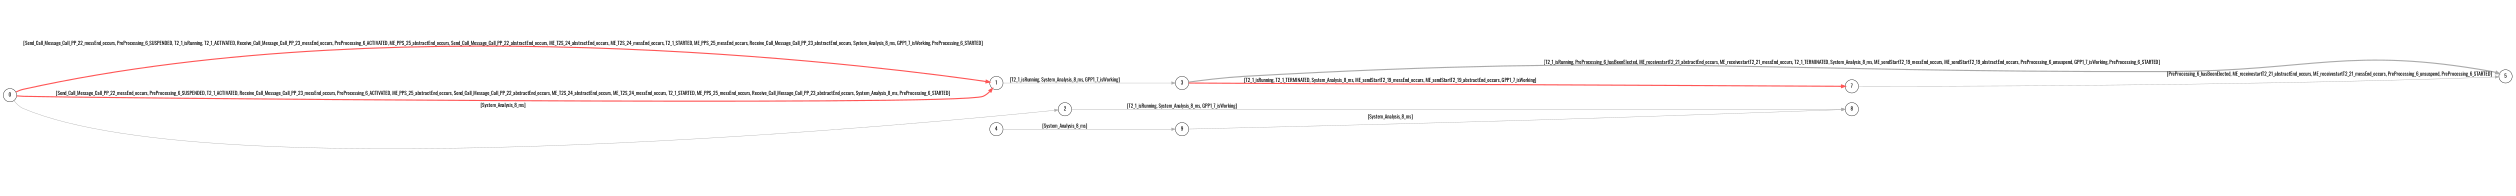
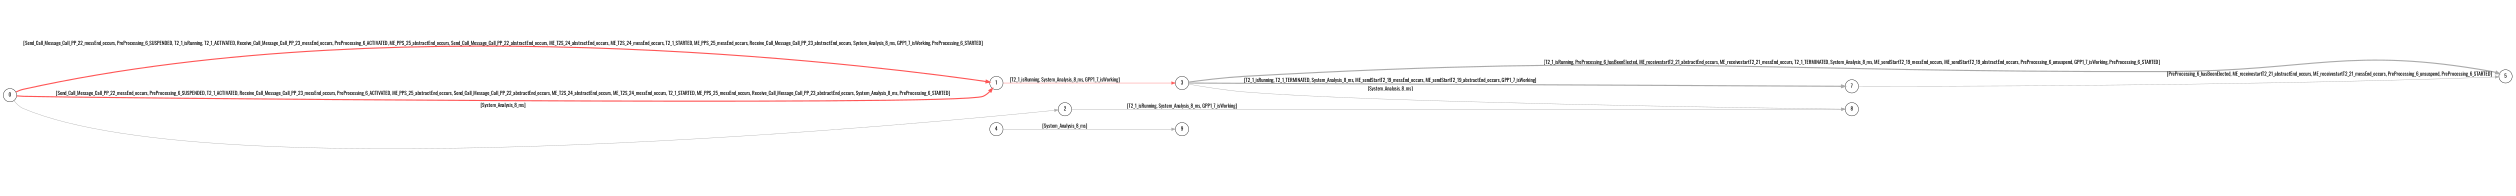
  digraph {
    fontname=Oswald
    rankdir=LR
    node [fillcolor="#ffffff" fontcolor=black fontname=Oswald shape=circle style=filled]
    edge [color="#aaaaaa" fontname=Oswald penwidth=1 style=solid]
    n1 [label=0]
    n2 [label=1]
    n3 [label=2]
    n4 [label=3]
    n5 [label=8]
    n6 [label=5]
    n7 [label=7]
    n8 [label=4]
    n9 [label=9]
    n1 -> n2 [color="#ff5555" label="[Send_Call_Message_Call_PP_22_messEnd_occurs, PreProcessing_6_SUSPENDED, T2_1_isRunning, T2_1_ACTIVATED, Receive_Call_Message_Call_PP_23_messEnd_occurs, PreProcessing_6_ACTIVATED, ME_PPS_25_abstractEnd_occurs, Send_Call_Message_Call_PP_22_abstractEnd_occurs, ME_T2S_24_abstractEnd_occurs, ME_T2S_24_messEnd_occurs, T2_1_STARTED, ME_PPS_25_messEnd_occurs, Receive_Call_Message_Call_PP_23_abstractEnd_occurs, System_Analysis_8_ms, GPP1_7_isWorking, PreProcessing_6_STARTED]" penwidth=3]
    n1 -> n2 [color="#ff5555" label="[Send_Call_Message_Call_PP_22_messEnd_occurs, PreProcessing_6_SUSPENDED, T2_1_ACTIVATED, Receive_Call_Message_Call_PP_23_messEnd_occurs, PreProcessing_6_ACTIVATED, ME_PPS_25_abstractEnd_occurs, Send_Call_Message_Call_PP_22_abstractEnd_occurs, ME_T2S_24_abstractEnd_occurs, ME_T2S_24_messEnd_occurs, T2_1_STARTED, ME_PPS_25_messEnd_occurs, Receive_Call_Message_Call_PP_23_abstractEnd_occurs, System_Analysis_8_ms, PreProcessing_6_STARTED]" penwidth=3]
    n1 -> n3 [label="[System_Analysis_8_ms]"]
-   n2 -> n4 [label="[T2_1_isRunning, System_Analysis_8_ms, GPP1_7_isWorking]"]
+   n2 -> n4 [color="#ff5555" label="[T2_1_isRunning, System_Analysis_8_ms, GPP1_7_isWorking]"]
    n3 -> n5 [label="[T2_1_isRunning, System_Analysis_8_ms, GPP1_7_isWorking]"]
-   n9 -> n5 [label="[System_Analysis_8_ms]"]
+   n4 -> n5 [label="[System_Analysis_8_ms]"]
    n4 -> n6 [label="[T2_1_isRunning, PreProcessing_6_hasBeenElected, ME_receivestartT2_21_abstractEnd_occurs, ME_receivestartT2_21_messEnd_occurs, T2_1_TERMINATED, System_Analysis_8_ms, ME_sendStartT2_19_messEnd_occurs, ME_sendStartT2_19_abstractEnd_occurs, PreProcessing_6_unsuspend, GPP1_7_isWorking, PreProcessing_6_STARTED]" penwidth=3]
-   n4 -> n7 [color="#ff5555" label="[T2_1_isRunning, T2_1_TERMINATED, System_Analysis_8_ms, ME_sendStartT2_19_messEnd_occurs, ME_sendStartT2_19_abstractEnd_occurs, GPP1_7_isWorking]" penwidth=3]
+   n4 -> n7 [label="[T2_1_isRunning, T2_1_TERMINATED, System_Analysis_8_ms, ME_sendStartT2_19_messEnd_occurs, ME_sendStartT2_19_abstractEnd_occurs, GPP1_7_isWorking]" penwidth=3]
    n7 -> n6 [label="[PreProcessing_6_hasBeenElected, ME_receivestartT2_21_abstractEnd_occurs, ME_receivestartT2_21_messEnd_occurs, PreProcessing_6_unsuspend, PreProcessing_6_STARTED]"]
    n8 -> n9 [label="[System_Analysis_8_ms]"]
  }
